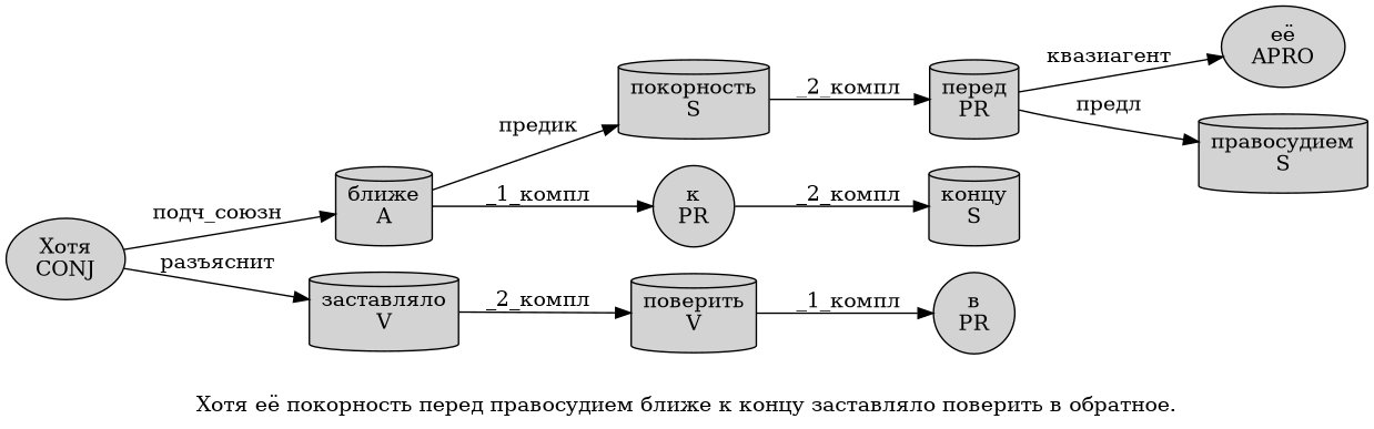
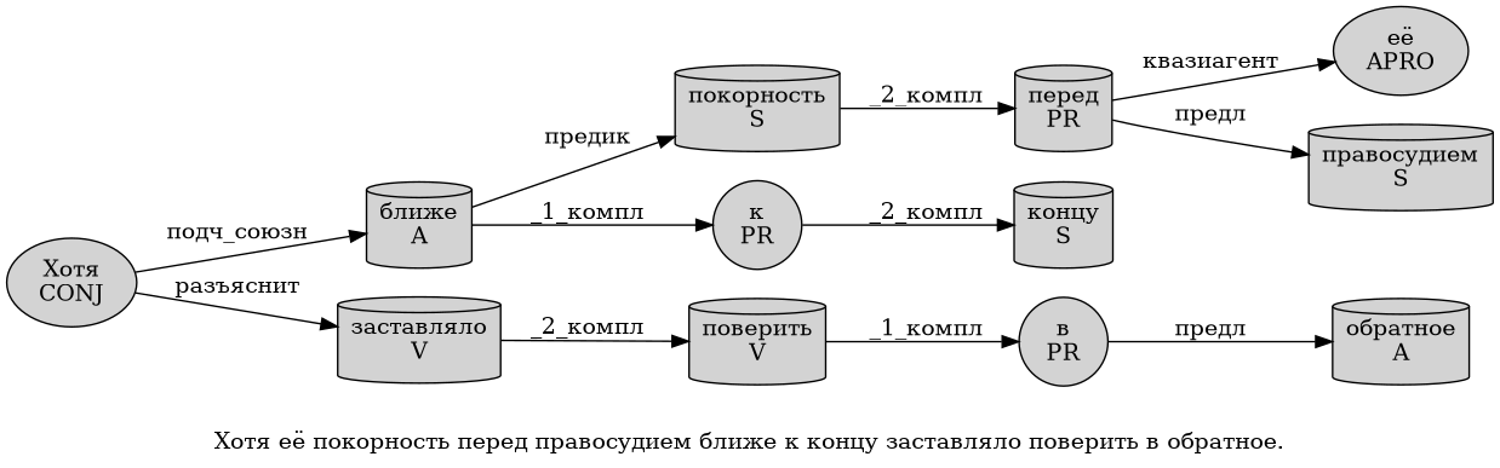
  digraph {
    fontname="DejaVu Serif"
    label="Хотя её покорность перед правосудием ближе к концу заставляло поверить в обратное."
    rankdir=LR
    node [fillcolor=lightgray fontname="DejaVu Serif" penwidth=1 shape=cylinder style=filled]
    edge [fontname="DejaVu Serif"]
    n1 [label="Хотя\nCONJ" shape=ellipse]
    n2 [label="ближе\nA"]
    n3 [label="заставляло\nV"]
    n4 [label="покорность\nS"]
    n5 [label="к\nPR" shape=ellipse]
    n6 [label="поверить\nV"]
    n7 [label="её\nAPRO" shape=ellipse]
    n8 [label="перед\nPR"]
    n9 [label="правосудием\nS"]
    n10 [label="концу\nS"]
    n11 [label="в\nPR" shape=ellipse]
+   n12 [label="обратное\nA"]
    n1 -> n2 [label="подч_союзн"]
    n1 -> n3 [label="разъяснит"]
    n2 -> n4 [label="предик"]
    n2 -> n5 [label="_1_компл"]
    n3 -> n6 [label="_2_компл"]
    n4 -> n8 [label="_2_компл"]
    n5 -> n10 [label="_2_компл"]
    n6 -> n11 [label="_1_компл"]
    n8 -> n7 [label="квазиагент"]
    n8 -> n9 [label="предл"]
+   n11 -> n12 [label="предл"]
  }
